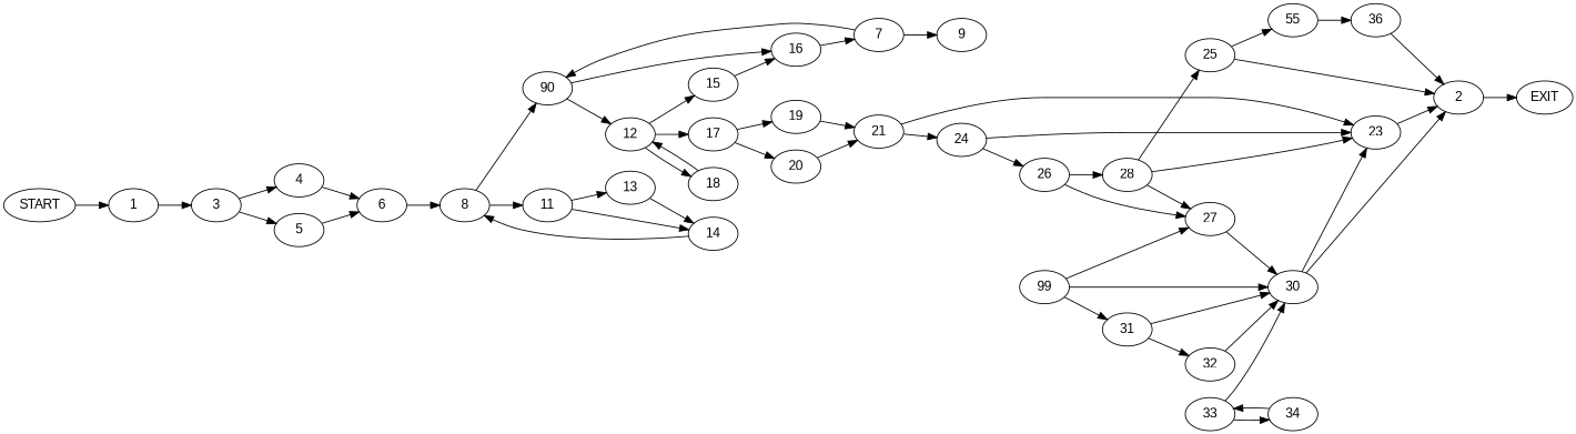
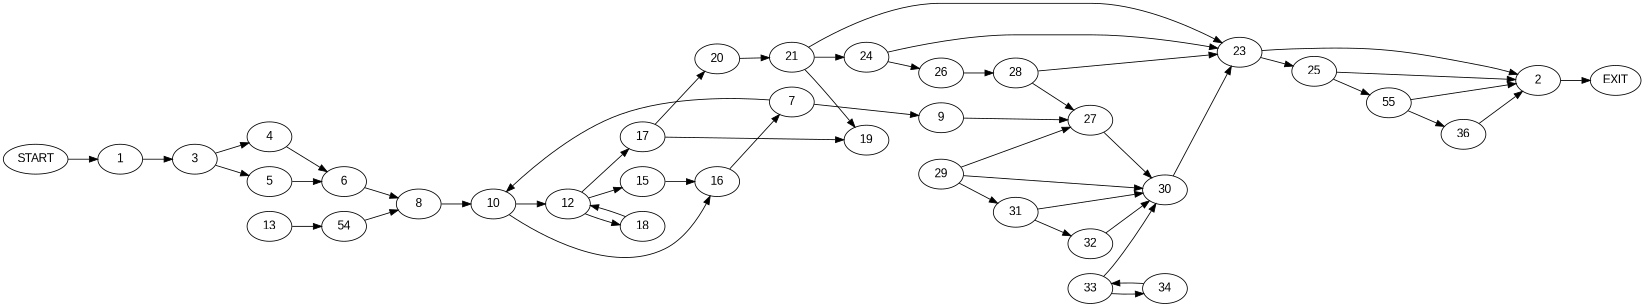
  digraph {
    fontname="Liberation Sans"
    rankdir=LR
    node [fontname="Liberation Sans"]
    edge [fontname="Liberation Sans"]
    n1 [label=START]
    1
    3
    n4 [label=EXIT]
    2
    4
    5
    6
    8
    7
    9
-   10 [label=90]
-   11
+   10
    16
    12
    13
-   14
+   14 [label=54]
    15
    17
    18
    19
    20
    21
    23
    24
    25
    26
    n28 [label=55]
    27
    28
    36
    30
-   29 [label=99]
+   29
    31
    32
    33
    34
    n1 -> 1
    1 -> 3
    3 -> 4
    3 -> 5
    2 -> n4
    4 -> 6
    5 -> 6
    6 -> 8
    8 -> 10
-   8 -> 11
    7 -> 9
    7 -> 10
    10 -> 16
    10 -> 12
-   11 -> 13
-   11 -> 14
    16 -> 7
    12 -> 15
    12 -> 17
    12 -> 18
    13 -> 14
    14 -> 8
    15 -> 16
    17 -> 19
    17 -> 20
    18 -> 12
-   19 -> 21
+   21 -> 19
    20 -> 21
    21 -> 23
    21 -> 24
    23 -> 2
-   28 -> 25
+   23 -> 25
    24 -> 23
    24 -> 26
    25 -> 2
    25 -> n28
-   26 -> 27
+   9 -> 27
    26 -> 28
-   30 -> 2
+   n28 -> 2
    n28 -> 36
    27 -> 30
    28 -> 23
    28 -> 27
    36 -> 2
    30 -> 23
    29 -> 27
    29 -> 30
    29 -> 31
    31 -> 30
    31 -> 32
    32 -> 30
    33 -> 30
    33 -> 34
    34 -> 33
  }
